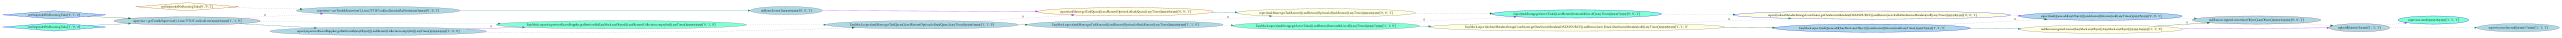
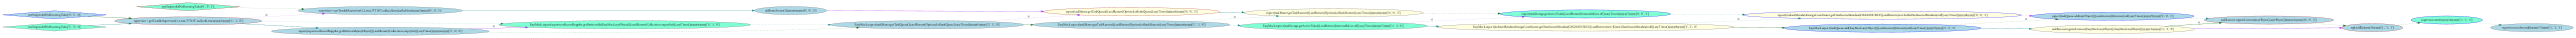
  digraph {
    fontname="EB Garamond"
    rankdir=LR
    node [color=gray40 fillcolor=lightblue fontname="EB Garamond" shape=ellipse style=filled]
    edge [color=teal fontname="EB Garamond" style=dotted]
    n1 [color=brown label="replayAll()@@@15@@@['1', '1', '1']"]
    n2 [color=blue fillcolor=aquamarine label="supervisor.start()@@@16@@@['1', '1', '1']"]
    n3 [label="supervisor.runInternal()@@@17@@@['1', '1', '1']"]
    n4 [label="EasyMock.expect(taskMaster.getTaskQueue()).andReturn(Optional.of(taskQueue)).anyTimes()@@@5@@@['1', '1', '0']"]
    n5 [color=brown fillcolor=lightyellow label="expect(taskMaster.getTaskQueue()).andReturn(Optional.of(taskQueue)).anyTimes()@@@5@@@['0', '0', '1']"]
    n6 [label="EasyMock.expect(taskMaster.getTaskRunner()).andReturn(Optional.of(taskRunner)).anyTimes()@@@6@@@['1', '1', '0']"]
    n7 [fillcolor=lightyellow label="expect(taskMaster.getTaskRunner()).andReturn(Optional.of(taskRunner)).anyTimes()@@@6@@@['0', '0', '1']"]
    n8 [fillcolor=aquamarine label="EasyMock.expect(taskStorage.getActiveTasks()).andReturn(ImmutableList.of()).anyTimes()@@@7@@@['1', '1', '0']"]
-   n9 [color=brown fillcolor=lightyellow label="testSuspendedNoRunningTasks['0', '0', '1']" shape=diamond]
+   n9 [color=brown fillcolor=aquamarine label="testSuspendedNoRunningTasks['0', '0', '1']" shape=diamond]
    n10 [label="supervisor = getTestableSupervisor(1,1,true,\"PT1H\",null,null,true,kafkaHost)@@@3@@@['0', '0', '1']"]
    n11 [label="addSomeEvents(1)@@@4@@@['0', '0', '1']"]
    n12 [color=blue fillcolor=aquamarine label="expect(taskStorage.getActiveTasks()).andReturn(ImmutableList.of()).anyTimes()@@@7@@@['0', '0', '1']"]
    n13 [fillcolor=lightyellow label="EasyMock.expect(indexerMetadataStorageCoordinator.getDataSourceMetadata(DATASOURCE)).andReturn(new KinesisDataSourceMetadata(null)).anyTimes()@@@8@@@['1', '1', '0']"]
    n14 [color=blue fillcolor=lightyellow label="expect(indexerMetadataStorageCoordinator.getDataSourceMetadata(DATASOURCE)).andReturn(new KafkaDataSourceMetadata(null)).anyTimes()@@@8@@@['0', '0', '1']"]
    n15 [color=blue label="EasyMock.expect(taskQueue.add(EasyMock.anyObject())).andAnswer((IAnswer)null).anyTimes()@@@9@@@['1', '1', '0']"]
    n16 [color=blue label="expect(taskQueue.add(anyObject())).andAnswer((IAnswer)null).anyTimes()@@@9@@@['0', '0', '1']"]
    n17 [fillcolor=lightyellow label="taskRunner.registerListener(EasyMock.anyObject(),EasyMock.anyObject())@@@14@@@['1', '1', '0']"]
    n18 [color=blue label="testSuspendedNoRunningTasks['0', '1', '0']" shape=diamond]
    n19 [color=brown label="supervisor = getTestableSupervisor(1,1,true,\"PT1H\",null,null,true)@@@3@@@['1', '1', '0']"]
    n20 [fillcolor=aquamarine label="EasyMock.expect(supervisorRecordSupplier.getPartitionIds(EasyMock.anyObject())).andReturn(Collections.emptySet()).anyTimes()@@@4@@@['0', '1', '0']"]
    n21 [label="expect(supervisorRecordSupplier.getPartitionIds(anyObject())).andReturn(Collections.emptySet()).anyTimes()@@@4@@@['1', '0', '0']"]
    n22 [color=brown label="taskRunner.registerListener(anyObject(),anyObject())@@@14@@@['0', '0', '1']"]
-   n23 [color=blue fillcolor=aquamarine label="testSuspendedNoRunningTasks['1', '0', '0']" shape=diamond]
-   n1 -> n2 [color=purple]
-   n1 -> n3
+   n23 [fillcolor=aquamarine label="testSuspendedNoRunningTasks['1', '0', '0']" shape=diamond]
+   n1 -> n2 [color=darkgreen]
+   n2 -> n3
    n4 -> n5 [color=purple label=0]
    n4 -> n6 [color=darkgreen style=solid]
    n5 -> n7 [style=solid]
    n6 -> n7 [label=0]
    n6 -> n8
    n7 -> n12 [color=darkgreen]
    n8 -> n12 [color=purple label=0]
    n8 -> n13 [style=solid]
    n9 -> n10 [color=darkgreen]
    n10 -> n11 [style=solid]
    n11 -> n5 [color=purple style=solid]
    n12 -> n14
    n13 -> n14 [label=0]
    n13 -> n15 [color=darkgreen style=solid]
    n14 -> n16 [color=purple]
    n15 -> n16 [color=darkgreen label=0]
    n15 -> n17 [style=solid]
    n16 -> n22
    n17 -> n1 [color=purple style=solid]
    n17 -> n22 [color=darkgreen label=0 style=solid]
    n18 -> n19 [color=darkgreen style=solid]
    n19 -> n10 [color=purple label=0]
    n19 -> n20
    n19 -> n21 [style=solid]
    n20 -> n4
    n21 -> n4 [color=darkgreen]
    n21 -> n20 [color=purple label=0 style=solid]
    n22 -> n1 [color=darkgreen]
    n23 -> n19 [style=solid]
  }
